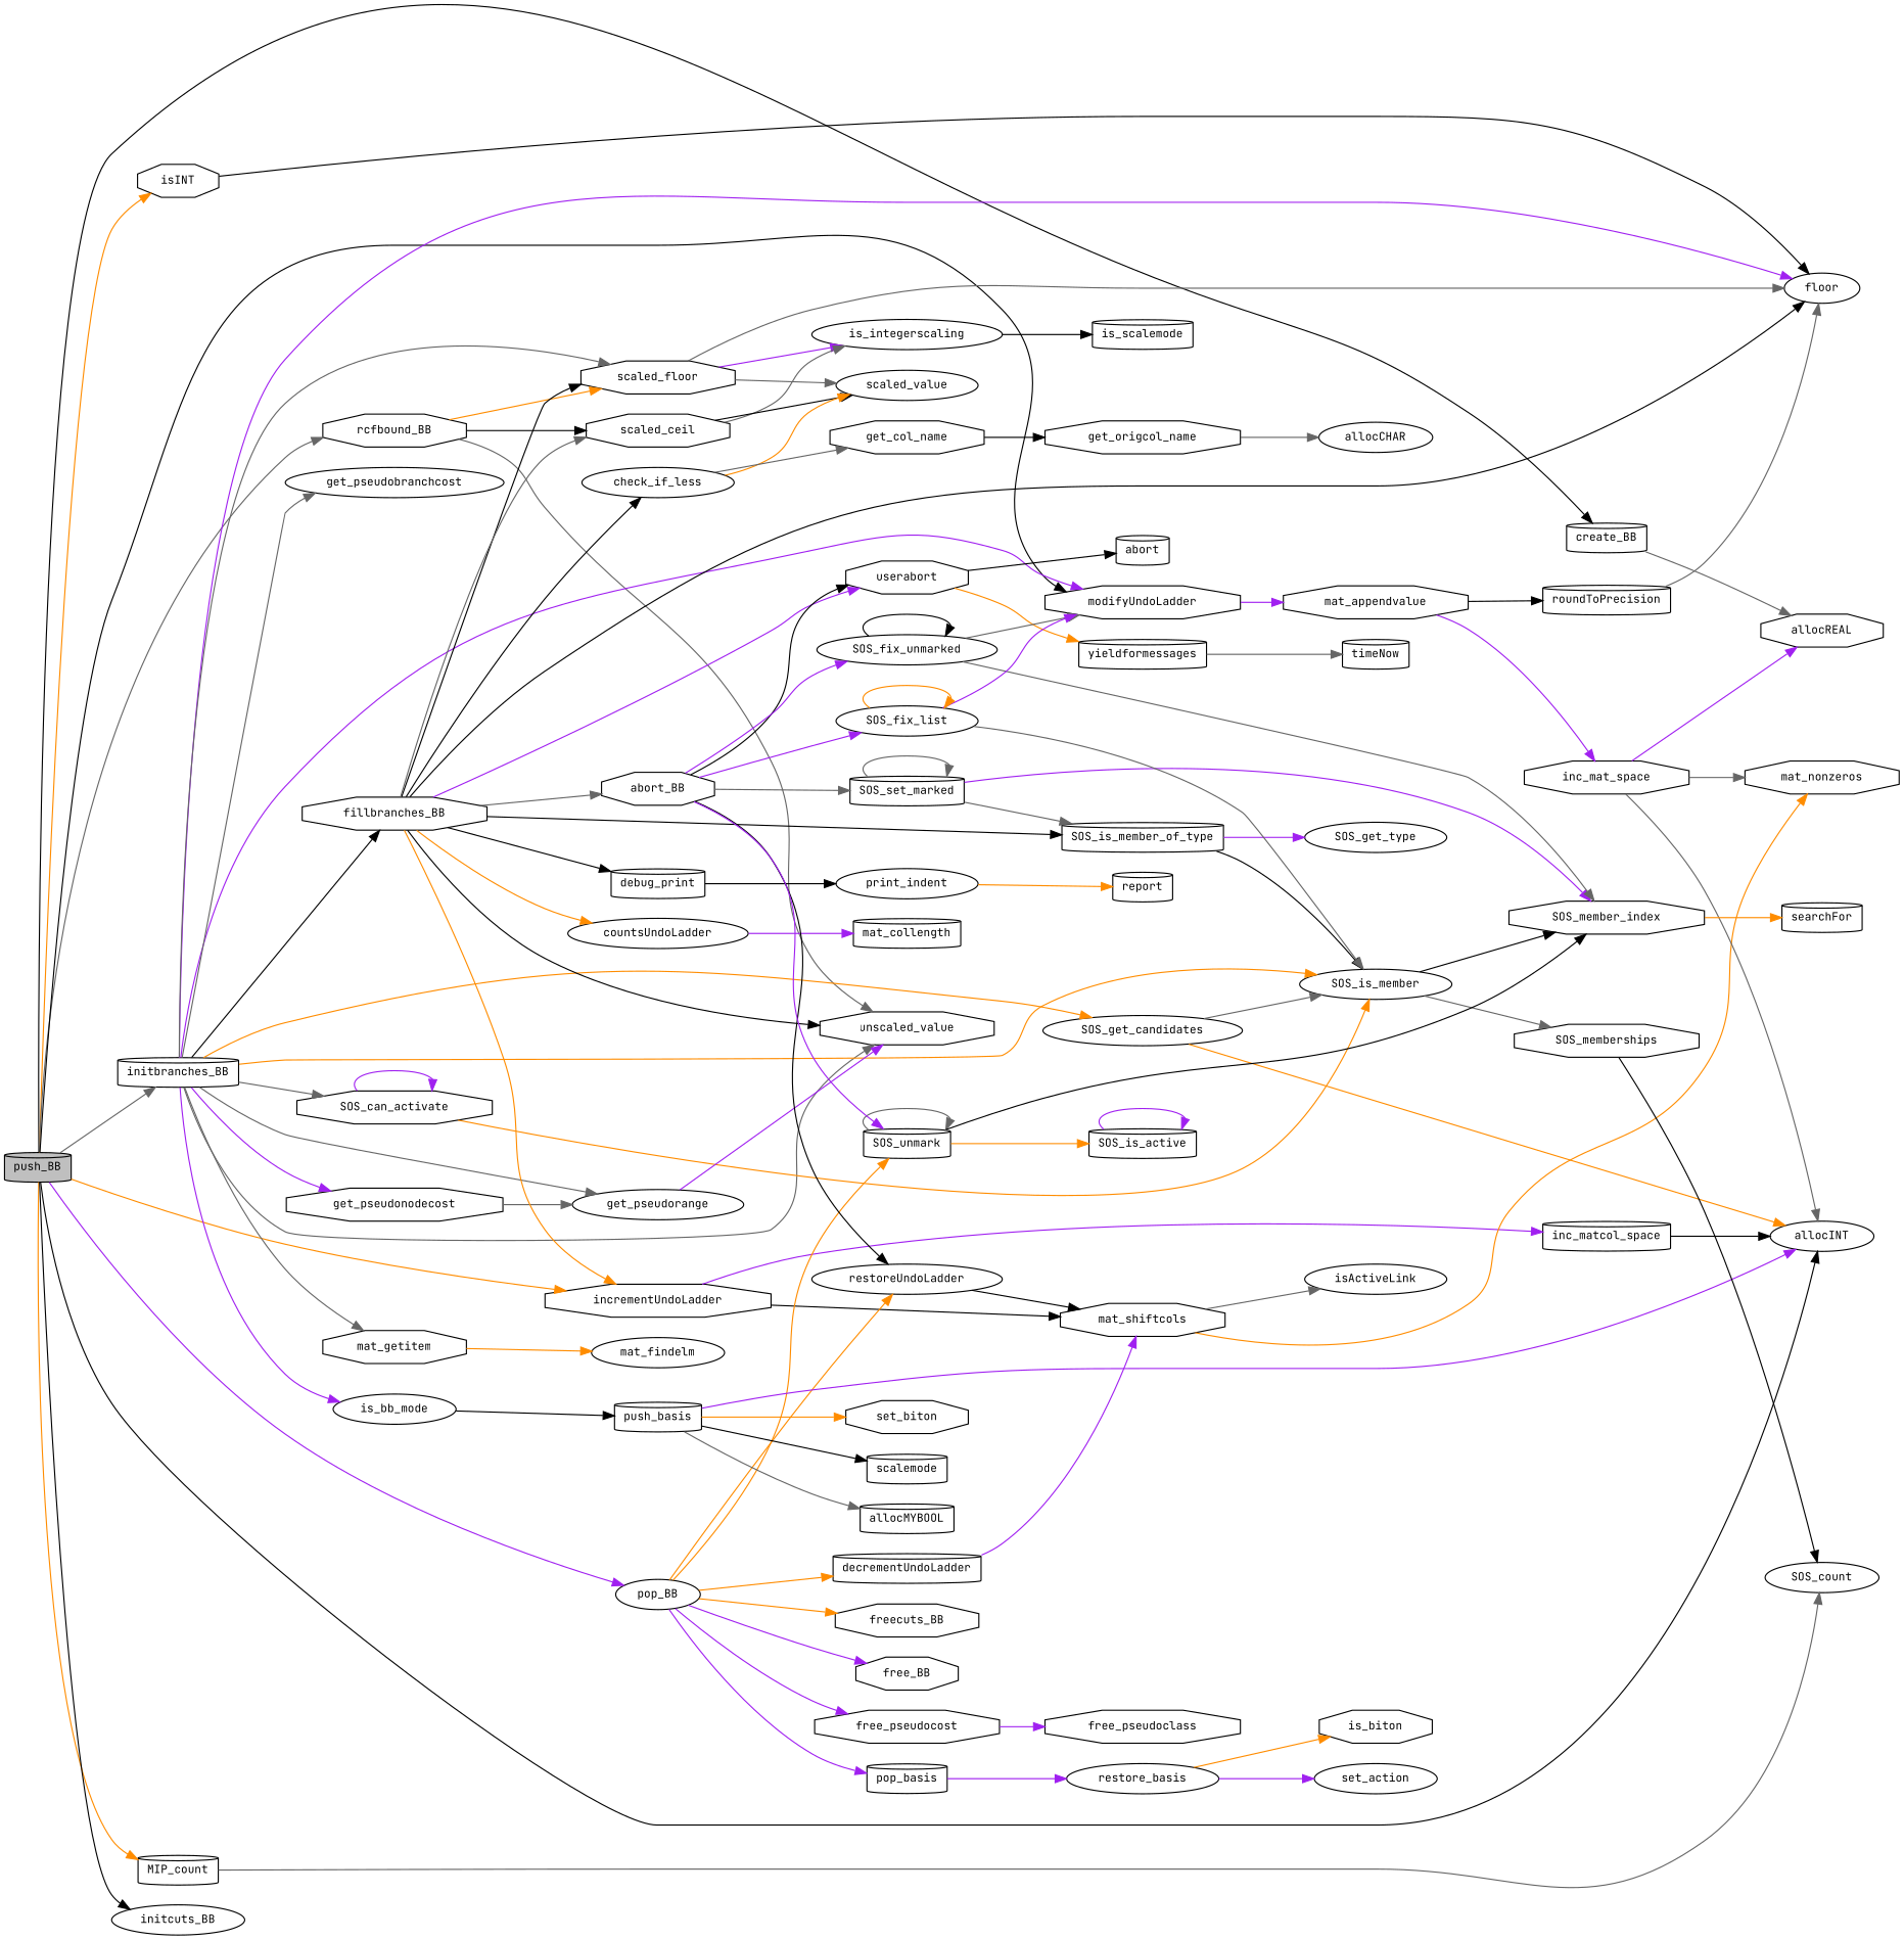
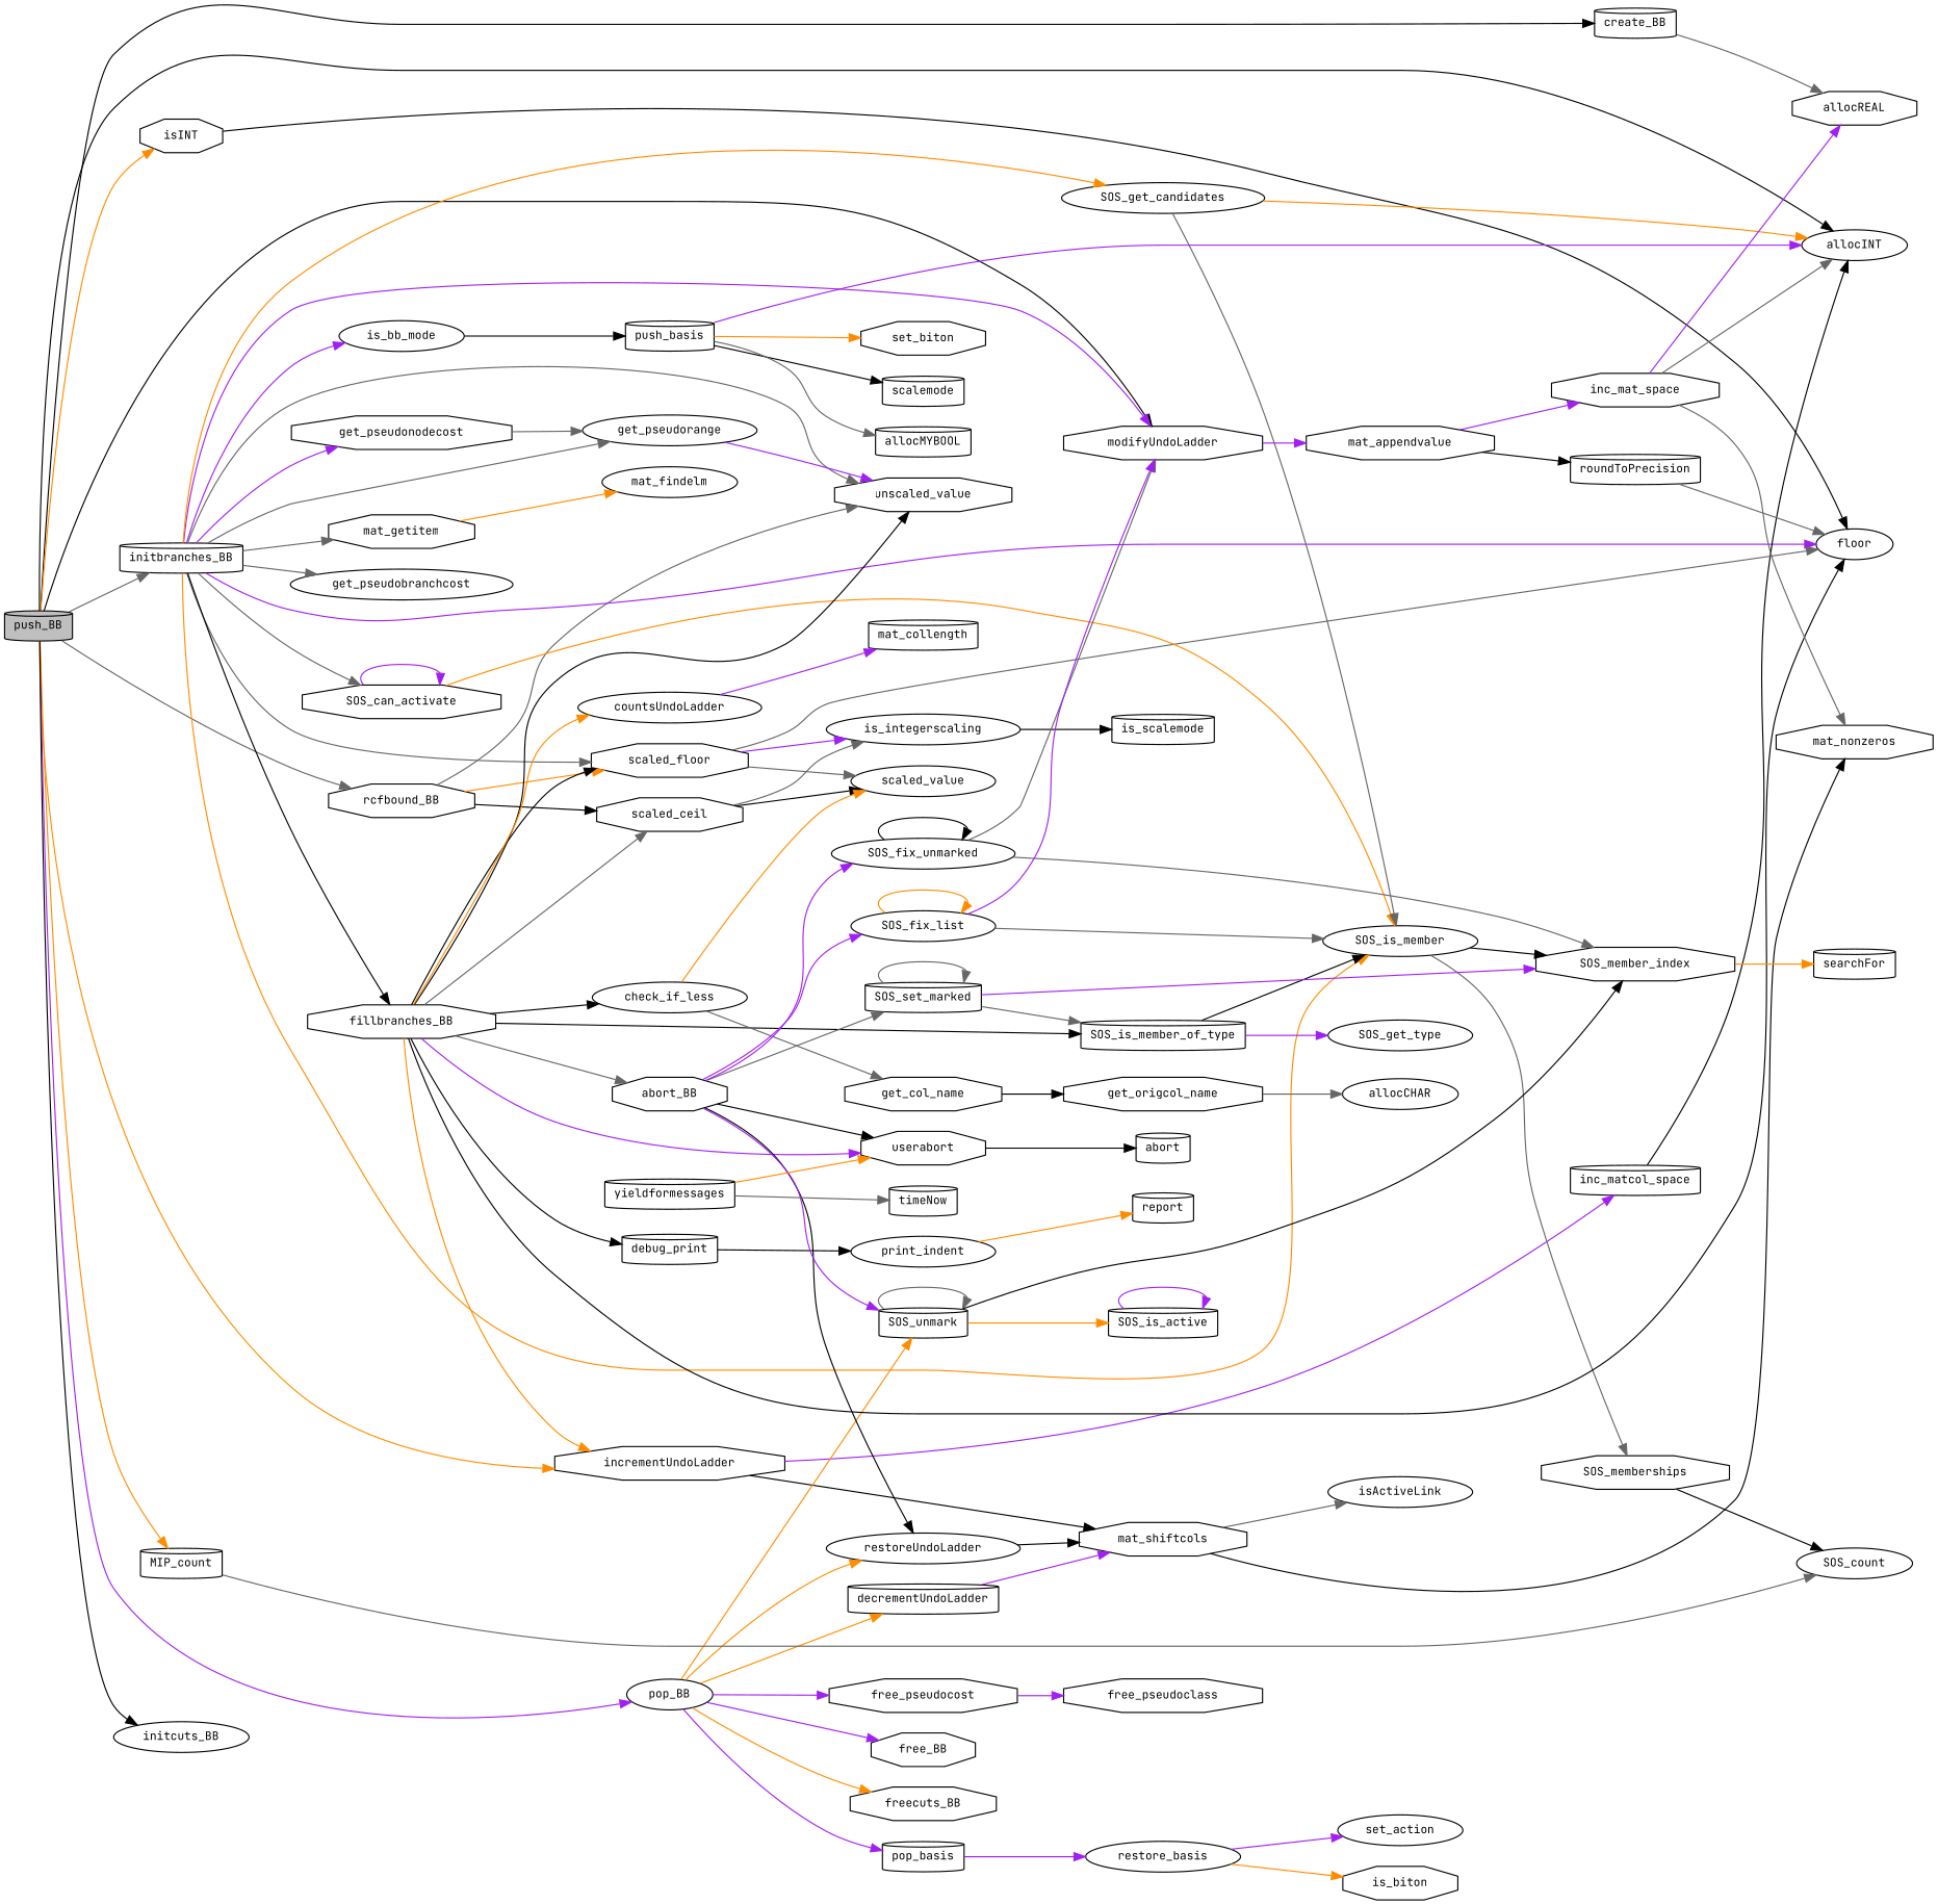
  digraph {
    fontname="JetBrains Mono"
    rankdir=LR
    node [color=black fillcolor=white fontname="JetBrains Mono" fontsize=10 shape=octagon style=filled]
    edge [color=gray40 fontname="JetBrains Mono" fontsize=10 labelfontname=Helvetica labelfontsize=10 style=solid]
    n1 [fillcolor=grey75 fontcolor=black height=0.2 label=push_BB shape=cylinder width=0.4]
    n2 [height=0.2 label=create_BB shape=cylinder width=0.4]
    n3 [height=0.2 label=incrementUndoLadder width=0.4]
    n4 [height=0.2 label=allocINT shape=ellipse width=0.4]
    n5 [height=0.2 label=isINT width=0.4]
    n6 [height=0.2 label=rcfbound_BB width=0.4]
    n7 [height=0.2 label=modifyUndoLadder width=0.4]
    n8 [height=0.2 label=initbranches_BB shape=cylinder width=0.4]
    n9 [height=0.2 label=pop_BB shape=ellipse width=0.4]
    n10 [height=0.2 label=MIP_count shape=cylinder width=0.4]
    n11 [height=0.2 label=initcuts_BB shape=ellipse width=0.4]
    n12 [height=0.2 label=allocREAL width=0.4]
    n13 [height=0.2 label=inc_matcol_space shape=cylinder width=0.4]
    n14 [height=0.2 label=mat_shiftcols width=0.4]
    n15 [height=0.2 label=floor shape=ellipse width=0.4]
    n16 [height=0.2 label=scaled_floor width=0.4]
    n17 [height=0.2 label=unscaled_value width=0.4]
    n18 [height=0.2 label=scaled_ceil width=0.4]
    n19 [height=0.2 label=mat_appendvalue width=0.4]
    n20 [height=0.2 label=SOS_is_member shape=ellipse width=0.4]
    n21 [height=0.2 label=SOS_can_activate width=0.4]
    n22 [height=0.2 label=SOS_get_candidates shape=ellipse width=0.4]
    n23 [height=0.2 label=get_pseudorange shape=ellipse width=0.4]
    n24 [height=0.2 label=is_bb_mode shape=ellipse width=0.4]
    n25 [height=0.2 label=get_pseudonodecost width=0.4]
    n26 [height=0.2 label=mat_getitem width=0.4]
    n27 [height=0.2 label=get_pseudobranchcost shape=ellipse width=0.4]
    n28 [height=0.2 label=fillbranches_BB width=0.4]
    n29 [height=0.2 label=restoreUndoLadder shape=ellipse width=0.4]
    n30 [height=0.2 label=SOS_unmark shape=cylinder width=0.4]
    n31 [height=0.2 label=decrementUndoLadder shape=cylinder width=0.4]
    n32 [height=0.2 label=freecuts_BB width=0.4]
    n33 [height=0.2 label=free_pseudocost width=0.4]
    n34 [height=0.2 label=pop_basis shape=cylinder width=0.4]
    n35 [height=0.2 label=free_BB width=0.4]
    n36 [height=0.2 label=SOS_count shape=ellipse width=0.4]
    n37 [height=0.2 label=isActiveLink shape=ellipse width=0.4]
    n38 [height=0.2 label=mat_nonzeros width=0.4]
    n39 [height=0.2 label=is_integerscaling shape=ellipse width=0.4]
    n40 [height=0.2 label=scaled_value shape=ellipse width=0.4]
    n41 [height=0.2 label=is_scalemode shape=cylinder width=0.4]
    n42 [height=0.2 label=roundToPrecision shape=cylinder width=0.4]
    n43 [height=0.2 label=inc_mat_space width=0.4]
    n44 [height=0.2 label=push_basis shape=cylinder width=0.4]
    n45 [height=0.2 label=scalemode shape=cylinder width=0.4]
    n46 [height=0.2 label=allocMYBOOL shape=cylinder width=0.4]
    n47 [height=0.2 label=set_biton width=0.4]
    n48 [height=0.2 label=SOS_memberships width=0.4]
    n49 [height=0.2 label=SOS_member_index width=0.4]
    n50 [height=0.2 label=mat_findelm shape=ellipse width=0.4]
    n51 [height=0.2 label=userabort width=0.4]
    n52 [height=0.2 label=debug_print shape=cylinder width=0.4]
    n53 [height=0.2 label=check_if_less shape=ellipse width=0.4]
    n54 [height=0.2 label=SOS_is_member_of_type shape=cylinder width=0.4]
    n55 [height=0.2 label=countsUndoLadder shape=ellipse width=0.4]
    n56 [height=0.2 label=abort_BB width=0.4]
    n57 [height=0.2 label=searchFor shape=cylinder width=0.4]
    n58 [height=0.2 label=abort shape=cylinder width=0.4]
    n59 [height=0.2 label=yieldformessages shape=cylinder width=0.4]
    n60 [height=0.2 label=print_indent shape=ellipse width=0.4]
    n61 [height=0.2 label=get_col_name width=0.4]
    n62 [height=0.2 label=SOS_get_type shape=ellipse width=0.4]
    n63 [height=0.2 label=mat_collength shape=cylinder width=0.4]
    n64 [height=0.2 label=SOS_set_marked shape=cylinder width=0.4]
    n65 [height=0.2 label=SOS_fix_unmarked shape=ellipse width=0.4]
    n66 [height=0.2 label=SOS_fix_list shape=ellipse width=0.4]
    n67 [height=0.2 label=timeNow shape=cylinder width=0.4]
    n68 [height=0.2 label=report shape=cylinder width=0.4]
    n69 [height=0.2 label=get_origcol_name width=0.4]
    n70 [height=0.2 label=allocCHAR shape=ellipse width=0.4]
    n71 [height=0.2 label=SOS_is_active shape=cylinder width=0.4]
    n72 [height=0.2 label=free_pseudoclass width=0.4]
    n73 [height=0.2 label=restore_basis shape=ellipse width=0.4]
    n74 [height=0.2 label=is_biton width=0.4]
    n75 [height=0.2 label=set_action shape=ellipse width=0.4]
    n1 -> n2 [color=black]
    n1 -> n3 [color=darkorange]
    n1 -> n4 [color=black]
    n1 -> n5 [color=darkorange]
    n1 -> n6
    n1 -> n7 [color=black]
    n1 -> n8
    n1 -> n9 [color=purple]
    n1 -> n10 [color=darkorange]
    n1 -> n11 [color=black]
    n2 -> n12
    n3 -> n13 [color=purple]
    n3 -> n14 [color=black]
    n5 -> n15 [color=black]
    n6 -> n16 [color=darkorange]
    n6 -> n17
    n6 -> n18 [color=black]
    n7 -> n19 [color=purple]
    n8 -> n7 [color=purple]
    n8 -> n15 [color=purple]
    n8 -> n16
    n8 -> n17
    n8 -> n20 [color=darkorange]
    n8 -> n21
    n8 -> n22 [color=darkorange]
    n8 -> n23
    n8 -> n24 [color=purple]
    n8 -> n25 [color=purple]
    n8 -> n26
    n8 -> n27
    n8 -> n28 [color=black]
    n9 -> n29 [color=darkorange]
    n9 -> n30 [color=darkorange]
    n9 -> n31 [color=darkorange]
    n9 -> n32 [color=darkorange]
    n9 -> n33 [color=purple]
    n9 -> n34 [color=purple]
    n9 -> n35 [color=purple]
    n10 -> n36
    n13 -> n4 [color=black]
    n14 -> n37
-   n14 -> n38 [color=darkorange]
+   n14 -> n38 [color=black]
    n16 -> n15
    n16 -> n39 [color=purple]
    n16 -> n40
    n18 -> n39
    n18 -> n40 [color=black]
    n19 -> n42 [color=black]
    n19 -> n43 [color=purple]
    n20 -> n48
    n20 -> n49 [color=black]
    n21 -> n20 [color=darkorange]
    n21 -> n21 [color=purple]
    n22 -> n4 [color=darkorange]
    n22 -> n20
    n23 -> n17 [color=purple]
    n24 -> n44 [color=black]
    n25 -> n23
    n26 -> n50 [color=darkorange]
    n28 -> n3 [color=darkorange]
    n28 -> n15 [color=black]
    n28 -> n16 [color=black]
    n28 -> n17 [color=black]
    n28 -> n18
    n28 -> n51 [color=purple]
    n28 -> n52 [color=black]
    n28 -> n53 [color=black]
    n28 -> n54 [color=black]
    n28 -> n55 [color=darkorange]
    n28 -> n56
    n29 -> n14 [color=black]
    n30 -> n30
    n30 -> n49 [color=black]
    n30 -> n71 [color=darkorange]
    n31 -> n14 [color=purple]
    n33 -> n72 [color=purple]
    n34 -> n73 [color=purple]
    n39 -> n41 [color=black]
    n42 -> n15
    n43 -> n4
    n43 -> n12 [color=purple]
    n43 -> n38
    n44 -> n4 [color=purple]
    n44 -> n45 [color=black]
    n44 -> n46
    n44 -> n47 [color=darkorange]
    n48 -> n36 [color=black]
    n49 -> n57 [color=darkorange]
    n51 -> n58 [color=black]
-   n51 -> n59 [color=darkorange]
+   n59 -> n51 [color=darkorange]
    n52 -> n60 [color=black]
    n53 -> n40 [color=darkorange]
    n53 -> n61
    n54 -> n20 [color=black]
    n54 -> n62 [color=purple]
    n55 -> n63 [color=purple]
    n56 -> n29 [color=black]
    n56 -> n30 [color=purple]
    n56 -> n51 [color=black]
    n56 -> n64
    n56 -> n65 [color=purple]
    n56 -> n66 [color=purple]
    n59 -> n67
    n60 -> n68 [color=darkorange]
    n61 -> n69 [color=black]
    n64 -> n49 [color=purple]
    n64 -> n54
    n64 -> n64
    n65 -> n7
    n65 -> n49
    n65 -> n65 [color=black]
    n66 -> n7 [color=purple]
    n66 -> n20
    n66 -> n66 [color=darkorange]
    n69 -> n70
    n71 -> n71 [color=purple]
    n73 -> n74 [color=darkorange]
    n73 -> n75 [color=purple]
  }
